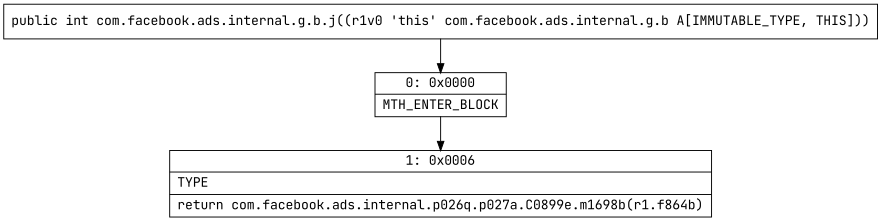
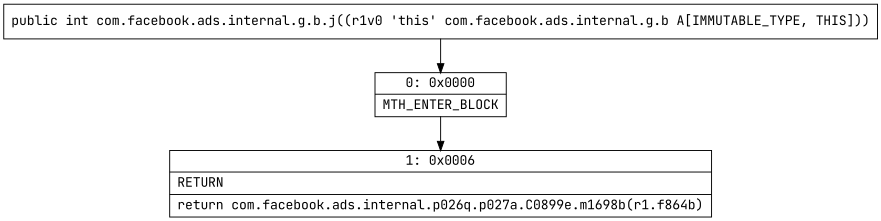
  digraph {
    fontname="JetBrains Mono"
    node [shape=record fontname="JetBrains Mono"]
    edge [style=solid fontname="JetBrains Mono"]
    n1 [label="{0\:\ 0x0000|MTH_ENTER_BLOCK\l}"]
-   n2 [label="{1\:\ 0x0006|TYPE\l|return com.facebook.ads.internal.p026q.p027a.C0899e.m1698b(r1.f864b)\l}"]
+   n2 [label="{1\:\ 0x0006|RETURN\l|return com.facebook.ads.internal.p026q.p027a.C0899e.m1698b(r1.f864b)\l}"]
    n3 [label="{public int com.facebook.ads.internal.g.b.j((r1v0 'this' com.facebook.ads.internal.g.b A[IMMUTABLE_TYPE, THIS])) }"]
    n1 -> n2
    n3 -> n1
  }
